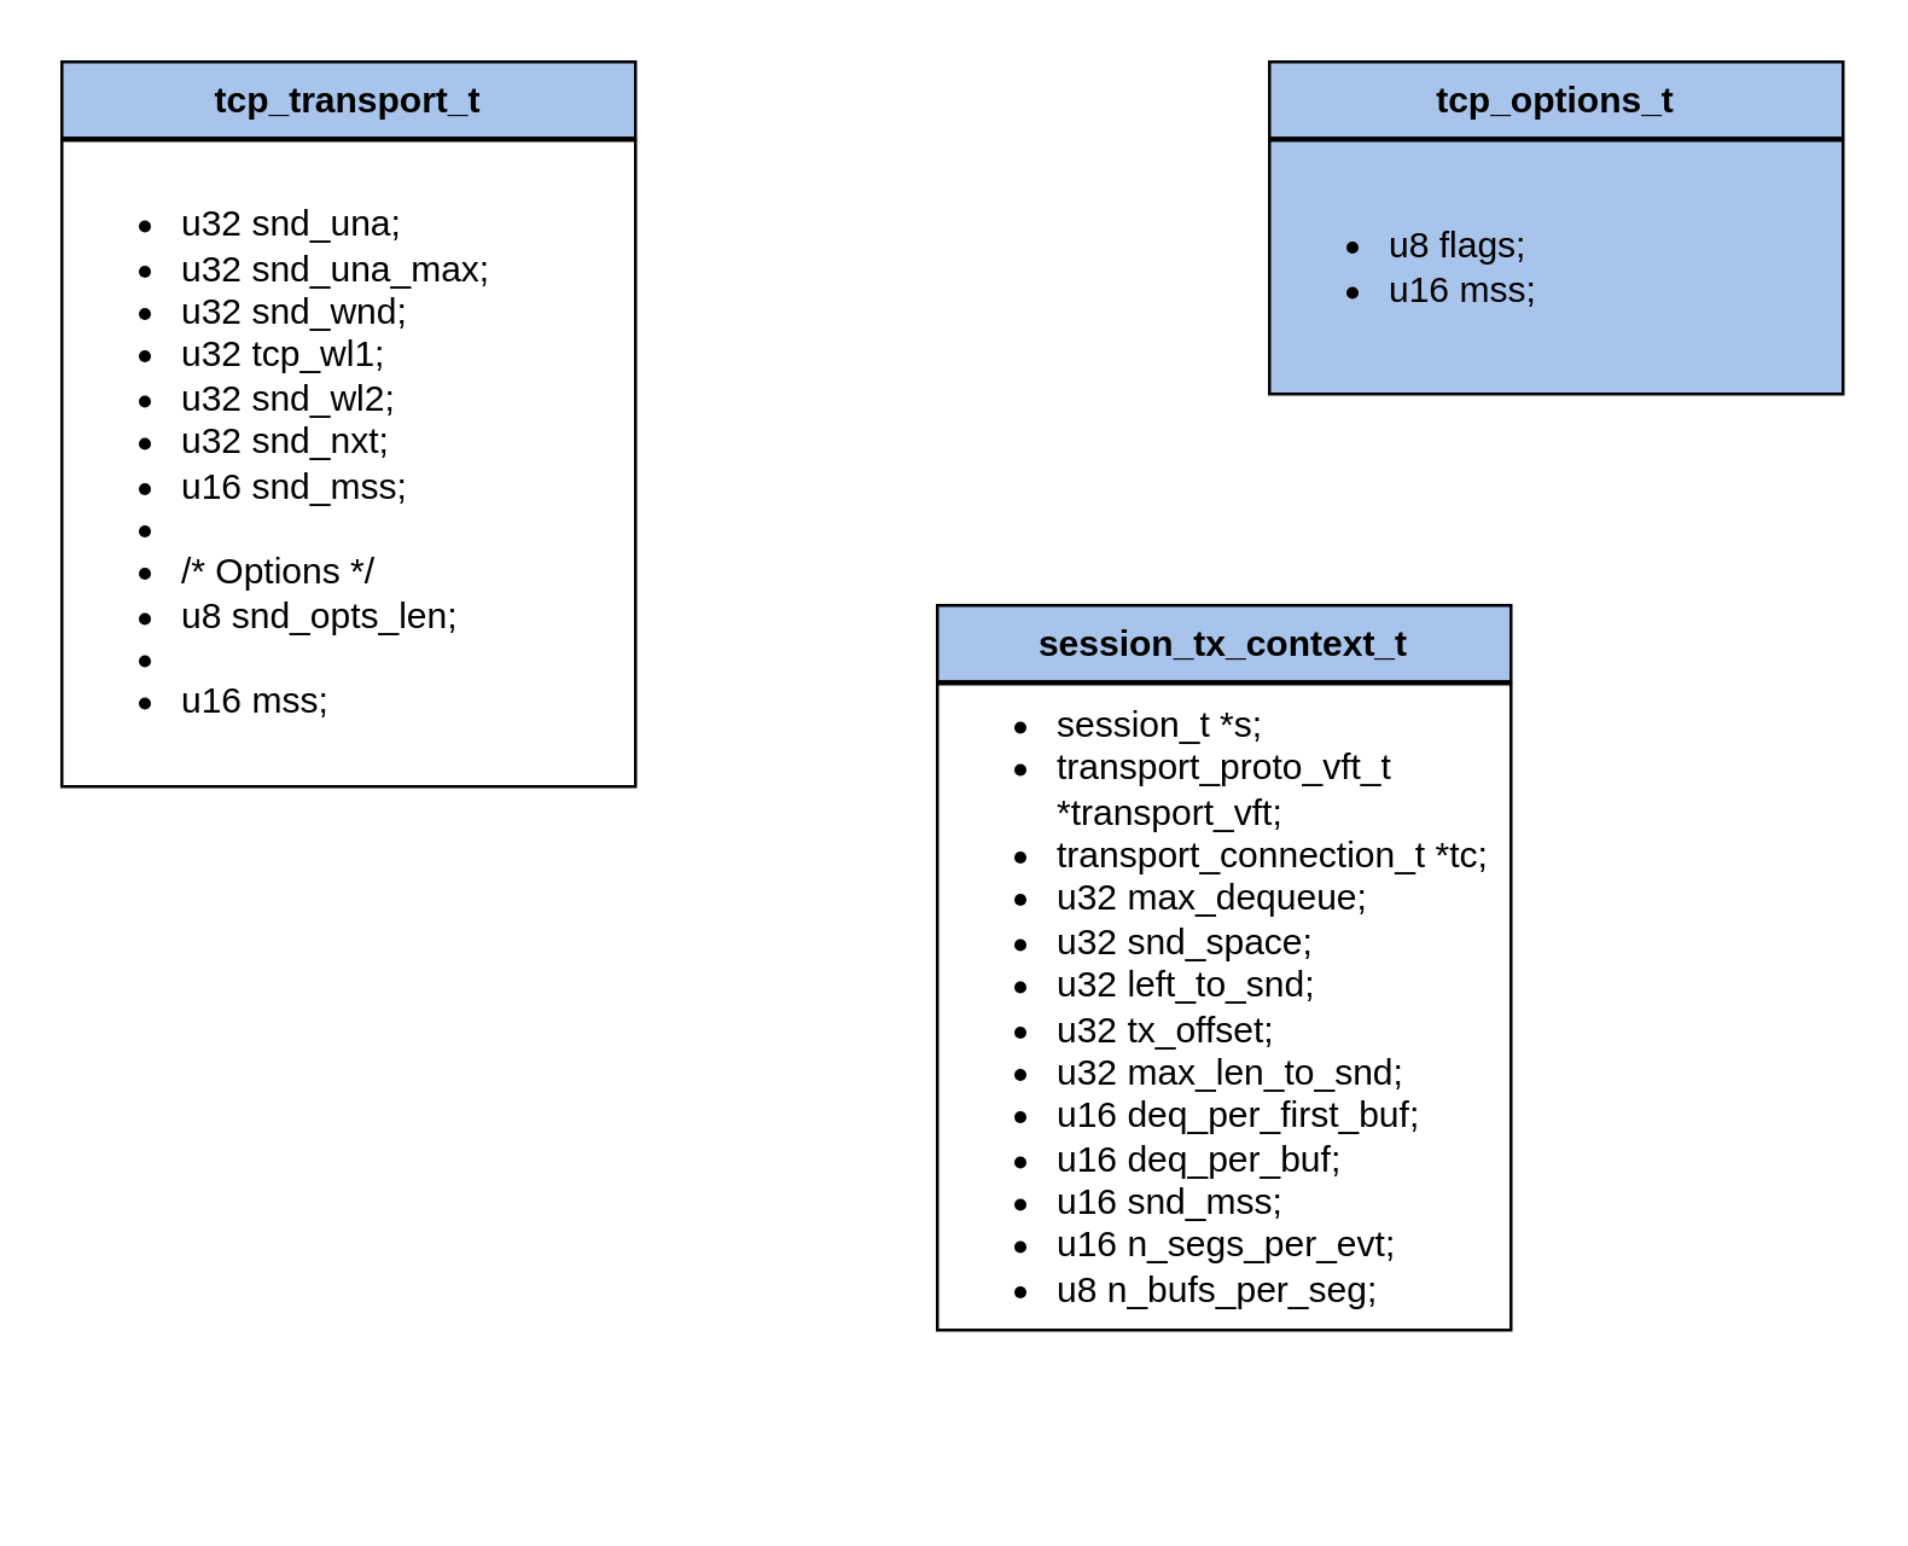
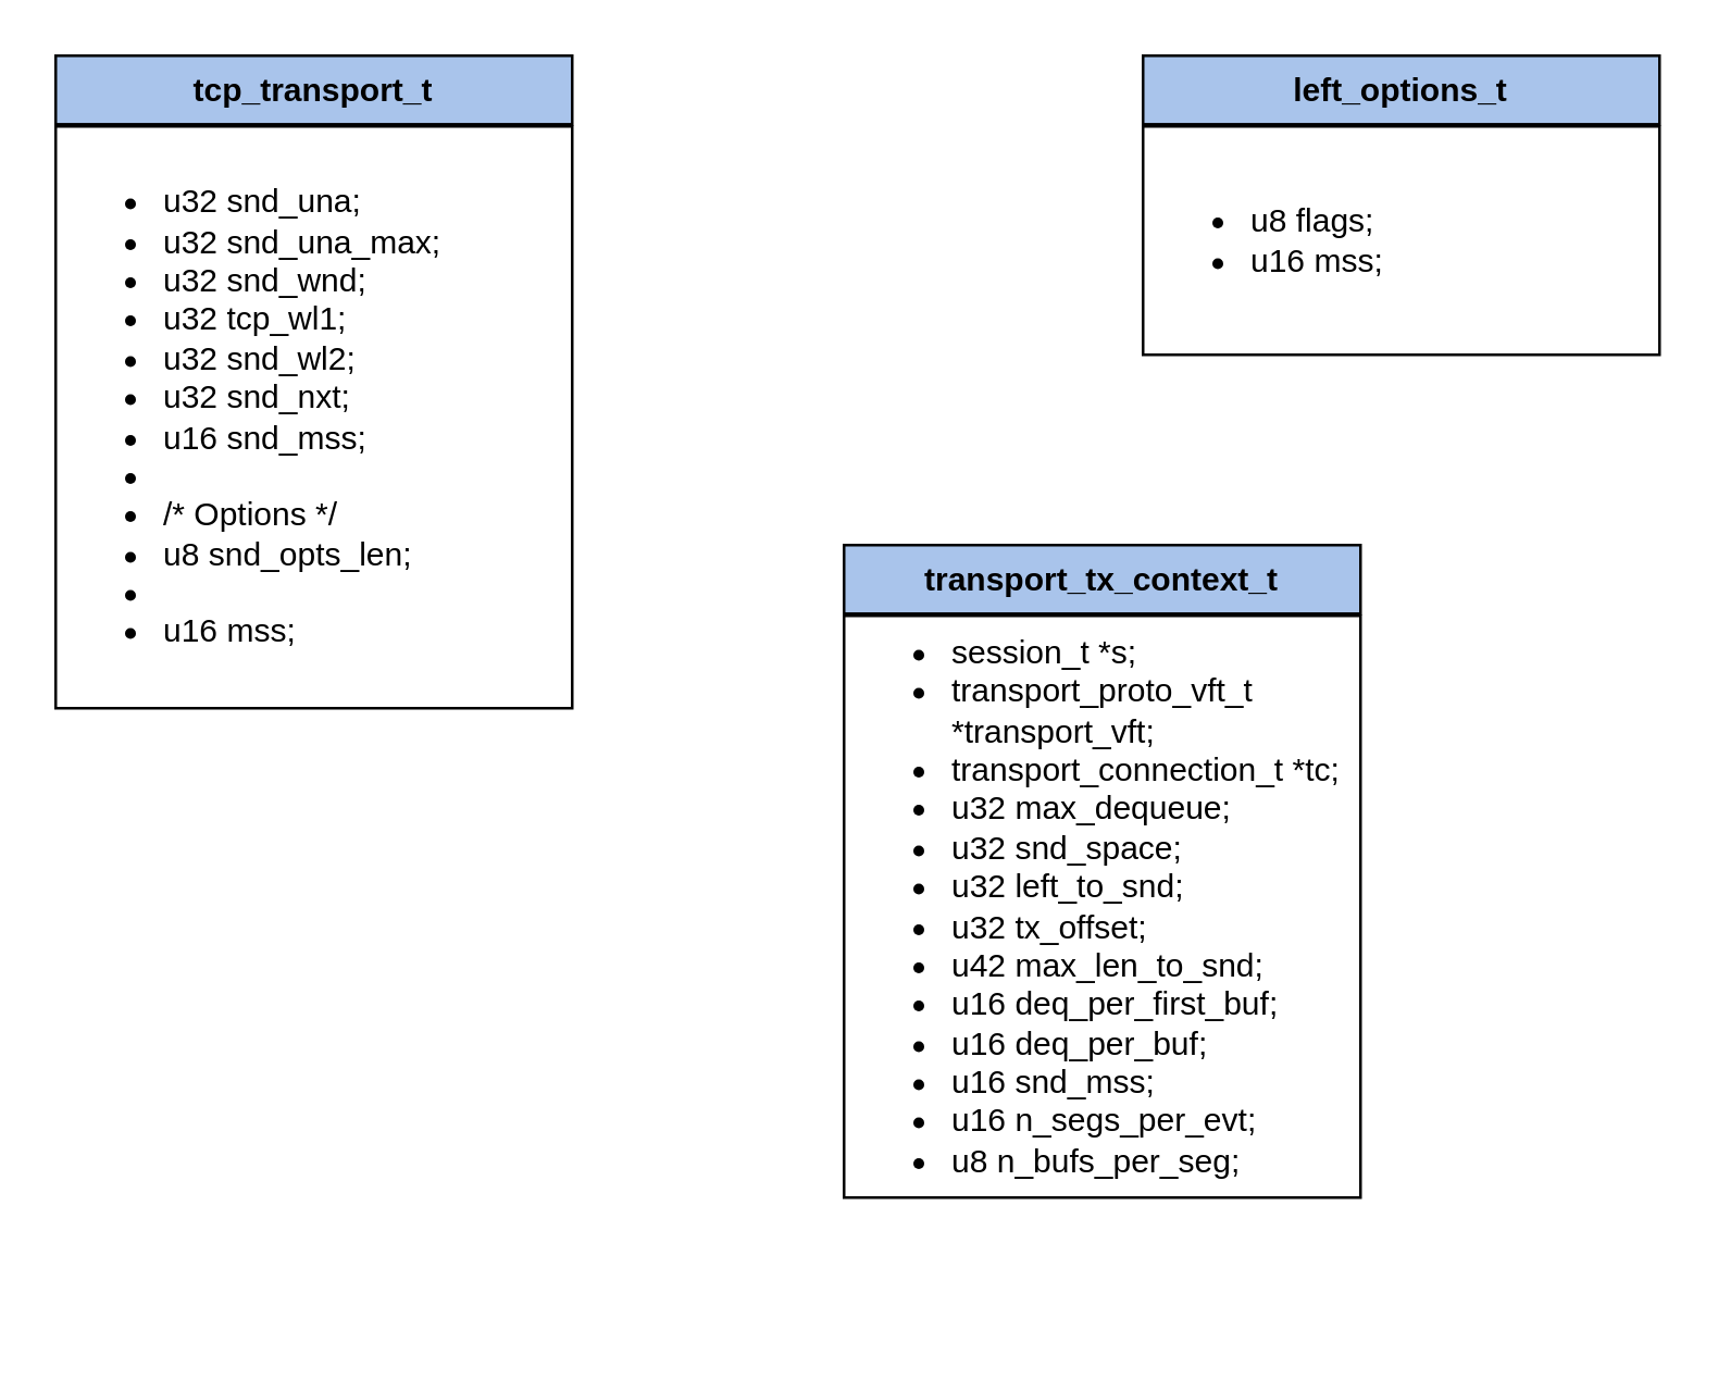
  <mxCell id="0" />
  <mxCell id="1" parent="0" />
  <mxCell id="2" value="" style="group" vertex="1" connectable="0" parent="1"><mxGeometry x="20" y="20" width="190" height="290" as="geometry" /></mxCell>
  <mxCell id="3" value="&lt;ul&gt;&lt;li&gt;&lt;span&gt;u32 snd_una;&lt;/span&gt;&lt;br&gt;&lt;/li&gt;&lt;li&gt;&lt;span&gt;u32 snd_una_max;&lt;br&gt;&lt;/span&gt;&lt;/li&gt;&lt;li&gt;&lt;span&gt;u32 snd_wnd;&lt;br&gt;&lt;/span&gt;&lt;/li&gt;&lt;li&gt;&lt;span&gt;u32 tcp_wl1;&lt;br&gt;&lt;/span&gt;&lt;/li&gt;&lt;li&gt;&lt;span&gt;u32 snd_wl2;&lt;br&gt;&lt;/span&gt;&lt;/li&gt;&lt;li&gt;&lt;span&gt;u32 snd_nxt;&lt;br&gt;&lt;/span&gt;&lt;/li&gt;&lt;li&gt;&lt;span&gt;u16 snd_mss;&lt;br&gt;&lt;/span&gt;&lt;/li&gt;&lt;li&gt;&lt;span&gt;&lt;br&gt;&lt;/span&gt;&lt;/li&gt;&lt;li&gt;&lt;span&gt;/* Options */&lt;/span&gt;&lt;/li&gt;&lt;li&gt;&lt;span&gt;u8 snd_opts_len;&lt;br&gt;&lt;/span&gt;&lt;/li&gt;&lt;li&gt;&lt;span&gt;&lt;br&gt;&lt;/span&gt;&lt;/li&gt;&lt;li&gt;&lt;span&gt;u16 mss;&lt;/span&gt;&lt;/li&gt;&lt;/ul&gt;" style="rounded=0;whiteSpace=wrap;html=1;spacingTop=0;spacing=0;verticalAlign=middle;align=left;" vertex="1" parent="2"><mxGeometry y="26" width="190" height="214" as="geometry" /></mxCell>
  <mxCell id="4" value="&lt;div style=&quot;text-align: left&quot;&gt;&lt;b&gt;tcp_transport_t&lt;/b&gt;&lt;br&gt;&lt;/div&gt;" style="rounded=0;whiteSpace=wrap;html=1;labelBackgroundColor=none;fillColor=#A9C4EB;" vertex="1" parent="2"><mxGeometry width="190" height="25.227" as="geometry" /></mxCell>
  <mxCell id="5" value="" style="group" vertex="1" connectable="0" parent="1"><mxGeometry x="420" y="20" width="190" height="110" as="geometry" /></mxCell>
- <mxCell id="6" value="&lt;ul&gt;&lt;li&gt;u8 flags;&lt;br&gt;&lt;/li&gt;&lt;li&gt;u16 mss;&lt;/li&gt;&lt;/ul&gt;" style="rounded=0;whiteSpace=wrap;html=1;spacingTop=0;spacing=0;verticalAlign=middle;align=left;fillColor=#a9c4eb;" vertex="1" parent="5"><mxGeometry y="26" width="190" height="84" as="geometry" /></mxCell>
- <mxCell id="7" value="&lt;div style=&quot;text-align: left&quot;&gt;&lt;b&gt;tcp_options_t&lt;/b&gt;&lt;br&gt;&lt;/div&gt;" style="rounded=0;whiteSpace=wrap;html=1;labelBackgroundColor=none;fillColor=#A9C4EB;" vertex="1" parent="5"><mxGeometry width="190" height="25.227" as="geometry" /></mxCell>
+ <mxCell id="6" value="&lt;ul&gt;&lt;li&gt;u8 flags;&lt;br&gt;&lt;/li&gt;&lt;li&gt;u16 mss;&lt;/li&gt;&lt;/ul&gt;" style="rounded=0;whiteSpace=wrap;html=1;spacingTop=0;spacing=0;verticalAlign=middle;align=left;" vertex="1" parent="5"><mxGeometry y="26" width="190" height="84" as="geometry" /></mxCell>
+ <mxCell id="7" value="&lt;div style=&quot;text-align: left&quot;&gt;&lt;b&gt;left_options_t&lt;/b&gt;&lt;br&gt;&lt;/div&gt;" style="rounded=0;whiteSpace=wrap;html=1;labelBackgroundColor=none;fillColor=#A9C4EB;" vertex="1" parent="5"><mxGeometry width="190" height="25.227" as="geometry" /></mxCell>
  <mxCell id="8" value="" style="group" vertex="1" connectable="0" parent="1"><mxGeometry x="310" y="200" width="190" height="290" as="geometry" /></mxCell>
- <mxCell id="9" value="&lt;ul&gt;&lt;li&gt;session_t *s;&lt;br&gt;&lt;/li&gt;&lt;li&gt;transport_proto_vft_t *transport_vft;&lt;/li&gt;&lt;li&gt;transport_connection_t *tc;&lt;br&gt;&lt;/li&gt;&lt;li&gt;u32 max_dequeue;&lt;br&gt;&lt;/li&gt;&lt;li&gt;u32 snd_space;&lt;br&gt;&lt;/li&gt;&lt;li&gt;u32 left_to_snd;&lt;br&gt;&lt;/li&gt;&lt;li&gt;u32 tx_offset;&lt;br&gt;&lt;/li&gt;&lt;li&gt;u32 max_len_to_snd;&lt;br&gt;&lt;/li&gt;&lt;li&gt;u16 deq_per_first_buf;&lt;br&gt;&lt;/li&gt;&lt;li&gt;u16 deq_per_buf;&lt;br&gt;&lt;/li&gt;&lt;li&gt;u16 snd_mss;&lt;br&gt;&lt;/li&gt;&lt;li&gt;u16 n_segs_per_evt;&lt;br&gt;&lt;/li&gt;&lt;li&gt;u8 n_bufs_per_seg;&lt;br&gt;&lt;/li&gt;&lt;/ul&gt;" style="rounded=0;whiteSpace=wrap;html=1;spacingTop=0;spacing=0;verticalAlign=middle;align=left;" vertex="1" parent="8"><mxGeometry y="26" width="190" height="214" as="geometry" /></mxCell>
- <mxCell id="10" value="&lt;div style=&quot;text-align: left&quot;&gt;&lt;b&gt;session_tx_context_t&lt;/b&gt;&lt;br&gt;&lt;/div&gt;" style="rounded=0;whiteSpace=wrap;html=1;labelBackgroundColor=none;fillColor=#A9C4EB;" vertex="1" parent="8"><mxGeometry width="190" height="25.227" as="geometry" /></mxCell>
+ <mxCell id="9" value="&lt;ul&gt;&lt;li&gt;session_t *s;&lt;br&gt;&lt;/li&gt;&lt;li&gt;transport_proto_vft_t *transport_vft;&lt;/li&gt;&lt;li&gt;transport_connection_t *tc;&lt;br&gt;&lt;/li&gt;&lt;li&gt;u32 max_dequeue;&lt;br&gt;&lt;/li&gt;&lt;li&gt;u32 snd_space;&lt;br&gt;&lt;/li&gt;&lt;li&gt;u32 left_to_snd;&lt;br&gt;&lt;/li&gt;&lt;li&gt;u32 tx_offset;&lt;br&gt;&lt;/li&gt;&lt;li&gt;u42 max_len_to_snd;&lt;br&gt;&lt;/li&gt;&lt;li&gt;u16 deq_per_first_buf;&lt;br&gt;&lt;/li&gt;&lt;li&gt;u16 deq_per_buf;&lt;br&gt;&lt;/li&gt;&lt;li&gt;u16 snd_mss;&lt;br&gt;&lt;/li&gt;&lt;li&gt;u16 n_segs_per_evt;&lt;br&gt;&lt;/li&gt;&lt;li&gt;u8 n_bufs_per_seg;&lt;br&gt;&lt;/li&gt;&lt;/ul&gt;" style="rounded=0;whiteSpace=wrap;html=1;spacingTop=0;spacing=0;verticalAlign=middle;align=left;" vertex="1" parent="8"><mxGeometry y="26" width="190" height="214" as="geometry" /></mxCell>
+ <mxCell id="10" value="&lt;div style=&quot;text-align: left&quot;&gt;&lt;b&gt;transport_tx_context_t&lt;/b&gt;&lt;br&gt;&lt;/div&gt;" style="rounded=0;whiteSpace=wrap;html=1;labelBackgroundColor=none;fillColor=#A9C4EB;" vertex="1" parent="8"><mxGeometry width="190" height="25.227" as="geometry" /></mxCell>
